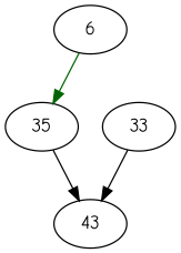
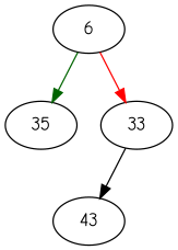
  strict digraph {
    fontname="Comic Neue"
    node [fontname="Comic Neue"]
    edge [fontname="Comic Neue"]
    n1 [entry=true label=6]
    n2 [label=35]
    33
    43
    n1 -> n2 [color=darkgreen cond=true]
-   n2 -> 43
+   n1 -> 33 [color=red cond=false]
    33 -> 43
  }
